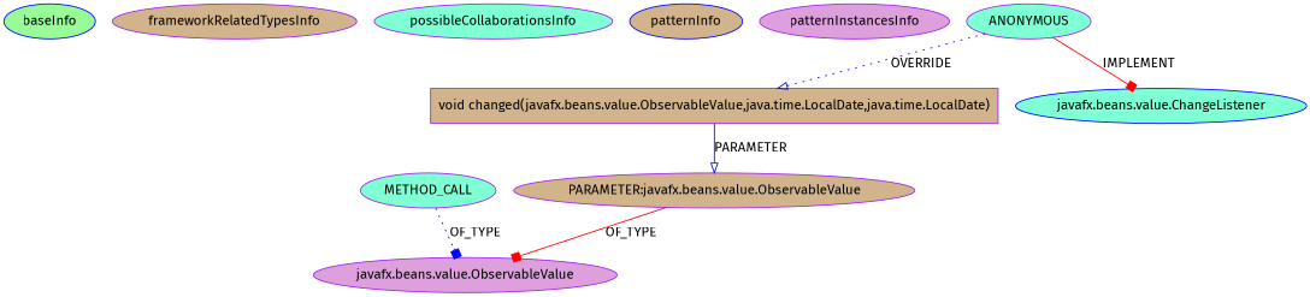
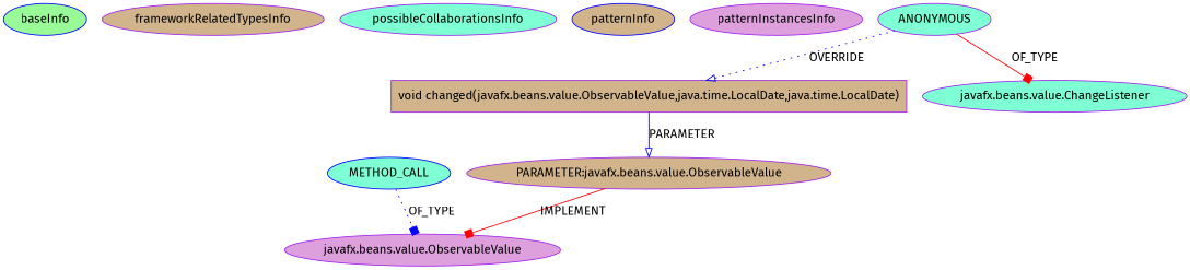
  digraph {
    fontname="Fira Sans"
    node [color=purple fillcolor=tan fontname="Fira Sans" style=filled isFrameworkType=false]
    edge [arrowhead=box color=blue fontname="Fira Sans" style=solid]
    baseInfo [category=pattern color=blue fillcolor=palegreen graphId=4217 isAnonymous=true possibleRelation=false isFrameworkType=""]
    frameworkRelatedTypesInfo [0="javafx.beans.value.ChangeListener" isFrameworkType=""]
    possibleCollaborationsInfo [fillcolor=aquamarine isFrameworkType=""]
    patternInfo [color=blue frequency=3.0 patternRootClient=0 isFrameworkType=""]
    patternInstancesInfo [0="bianconejo-CEFX~/bianconejo-CEFX/CEFX-master/src/cefx/CEHistoriqueController.java~void initialize()~2036" 1="bianconejo-CEFX~/bianconejo-CEFX/CEFX-master/src/cefx/CEOptionsController.java~void initialize()~2064" fillcolor=plum isFrameworkType=""]
    n6 [label="void changed(javafx.beans.value.ObservableValue,java.time.LocalDate,java.time.LocalDate)" shape=box vertexType=OVERRIDING_METHOD_DECLARATION]
    n7 [label="PARAMETER:javafx.beans.value.ObservableValue" vertexType=PARAMETER_DECLARATION]
    n8 [fillcolor=plum label="javafx.beans.value.ObservableValue" vertexType=FRAMEWORK_INTERFACE_TYPE]
    n9 [fillcolor=aquamarine label=ANONYMOUS vertexType=ROOT_ANONYMOUS_DECLARATION]
-   n10 [color=blue fillcolor=aquamarine label="javafx.beans.value.ChangeListener" vertexType=FRAMEWORK_INTERFACE_TYPE]
-   n11 [fillcolor=aquamarine label=METHOD_CALL vertexType=OUTSIDE_CALL]
+   n10 [fillcolor=aquamarine label="javafx.beans.value.ChangeListener" vertexType=FRAMEWORK_INTERFACE_TYPE]
+   n11 [color=blue fillcolor=aquamarine label=METHOD_CALL vertexType=OUTSIDE_CALL]
    n6 -> n7 [arrowhead=onormal label=PARAMETER]
-   n7 -> n8 [color=red label=OF_TYPE]
+   n7 -> n8 [color=red label=IMPLEMENT]
    n9 -> n6 [arrowhead=onormal label=OVERRIDE style=dotted]
-   n9 -> n10 [color=red label=IMPLEMENT]
+   n9 -> n10 [color=red label=OF_TYPE]
    n11 -> n8 [label=OF_TYPE style=dotted]
  }
